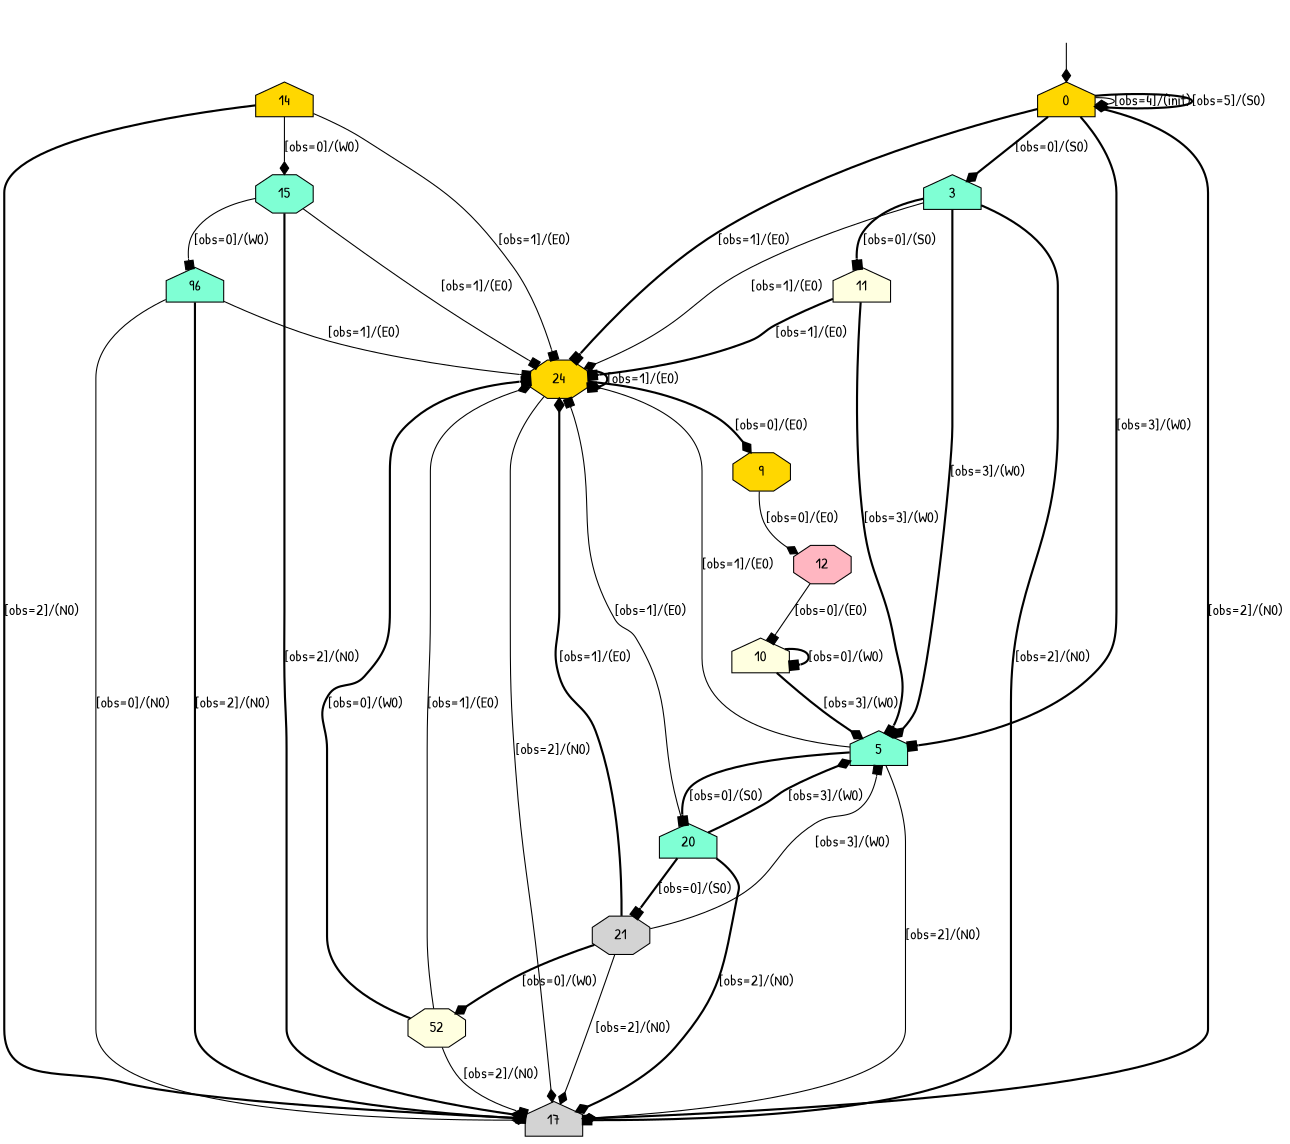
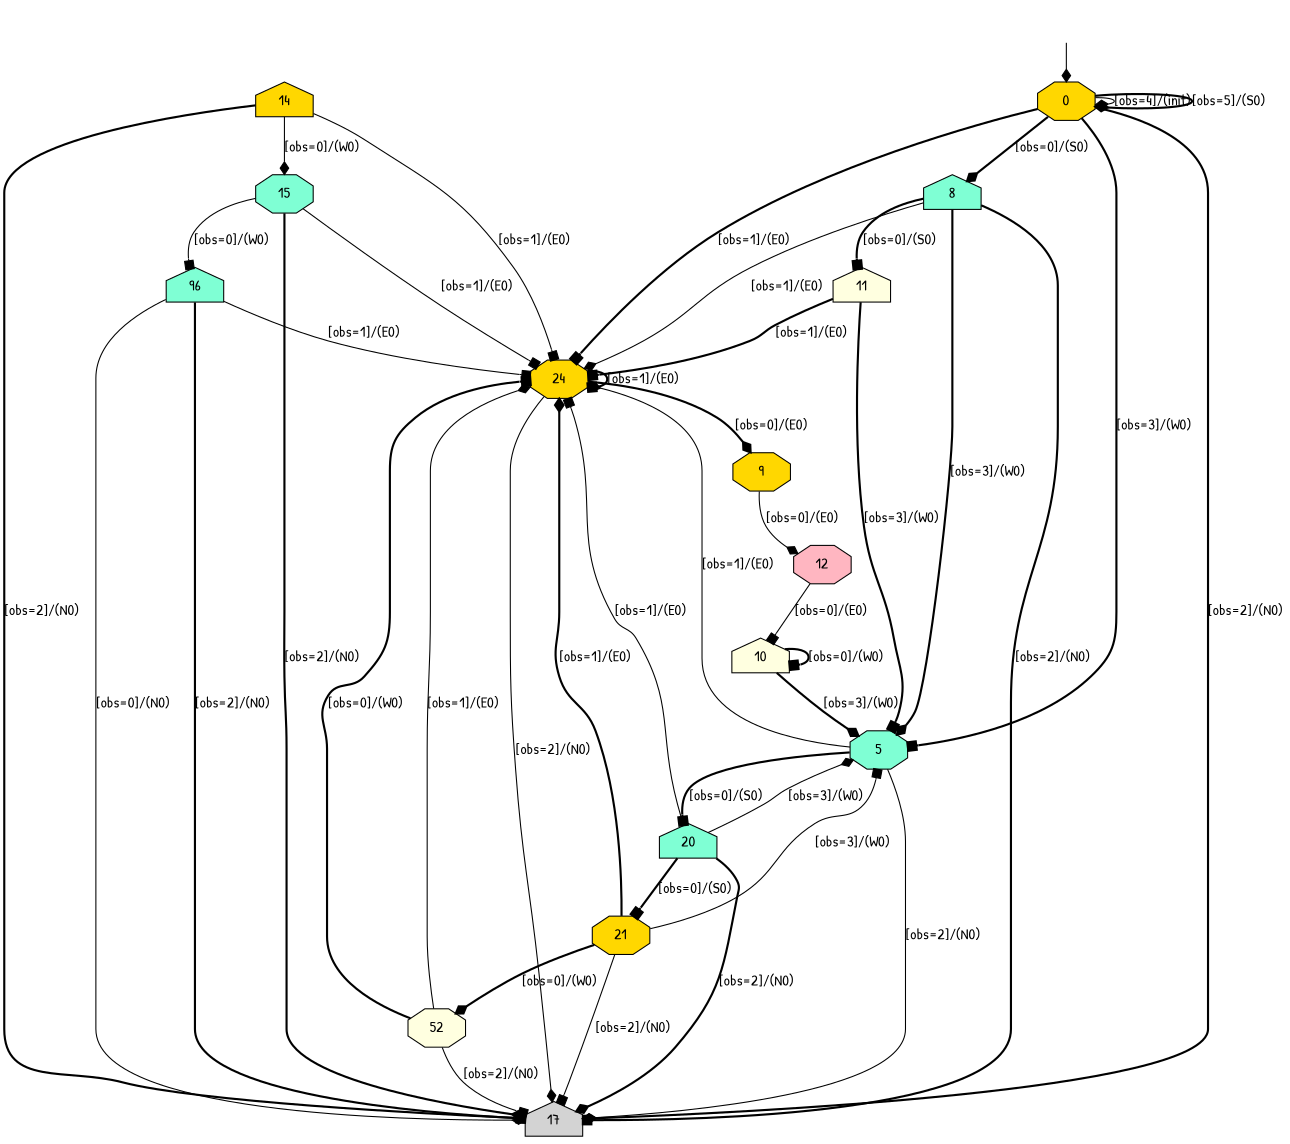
  digraph {
    fontname="Patrick Hand"
    node [fillcolor=aquamarine fontname="Patrick Hand" shape=house style=filled]
    edge [arrowhead=box fontname="Patrick Hand" style=bold]
    24 [fillcolor=gold shape=octagon]
    17 [fillcolor=lightgrey]
    9 [fillcolor=gold shape=octagon]
    12 [fillcolor=lightpink shape=octagon]
    n5 [fillcolor=lightyellow label=52 shape=octagon]
-   21 [fillcolor=lightgrey shape=octagon]
-   5
+   21 [fillcolor=gold shape=octagon]
+   5 [shape=octagon]
    20
    n9 [fillcolor=lightyellow label=10]
    n10 [label=96]
    15 [shape=octagon]
    14 [fillcolor=gold]
-   0 [fillcolor=gold]
-   8 [label=3]
+   0 [fillcolor=gold shape=octagon]
+   8
    11 [fillcolor=lightyellow]
    __init [style=invis width=0 fillcolor="" shape=""]
    24 -> 24 [label="[obs=1]/(E0)"]
    24 -> 17 [arrowhead=diamond label="[obs=2]/(N0)" style=solid]
    24 -> 9 [arrowhead=diamond label="[obs=0]/(E0)"]
    9 -> 12 [arrowhead=diamond label="[obs=0]/(E0)" style=solid]
    12 -> n9 [label="[obs=0]/(E0)" style=solid]
    n5 -> 24 [label="[obs=0]/(W0)"]
    n5 -> 24 [arrowhead=diamond label="[obs=1]/(E0)" style=solid]
    n5 -> 17 [label="[obs=2]/(N0)" style=solid]
    21 -> 24 [arrowhead=diamond label="[obs=1]/(E0)"]
-   21 -> 17 [arrowhead=diamond label="[obs=2]/(N0)" style=solid]
+   21 -> 17 [label="[obs=2]/(N0)" style=solid]
    21 -> n5 [arrowhead=diamond label="[obs=0]/(W0)"]
    21 -> 5 [label="[obs=3]/(W0)" style=solid]
    5 -> 24 [arrowhead=diamond label="[obs=1]/(E0)" style=solid]
    5 -> 17 [arrowhead=diamond label="[obs=2]/(N0)" style=solid]
    5 -> 20 [label="[obs=0]/(S0)"]
    20 -> 24 [label="[obs=1]/(E0)" style=solid]
    20 -> 17 [arrowhead=diamond label="[obs=2]/(N0)"]
    20 -> 21 [label="[obs=0]/(S0)"]
-   20 -> 5 [arrowhead=diamond label="[obs=3]/(W0)"]
+   20 -> 5 [arrowhead=diamond label="[obs=3]/(W0)" style=solid]
    n9 -> 5 [arrowhead=diamond label="[obs=3]/(W0)"]
    n9 -> n9 [label="[obs=0]/(W0)"]
    n10 -> 24 [label="[obs=1]/(E0)" style=solid]
    n10 -> 17 [arrowhead=diamond label="[obs=0]/(N0)" style=solid]
    n10 -> 17 [label="[obs=2]/(N0)"]
    15 -> 24 [label="[obs=1]/(E0)" style=solid]
    15 -> 17 [arrowhead=diamond label="[obs=2]/(N0)"]
    15 -> n10 [label="[obs=0]/(W0)" style=solid]
    14 -> 24 [label="[obs=1]/(E0)" style=solid]
    14 -> 17 [label="[obs=2]/(N0)"]
    14 -> 15 [arrowhead=diamond label="[obs=0]/(W0)" style=solid]
    0 -> 24 [label="[obs=1]/(E0)"]
    0 -> 17 [arrowhead=diamond label="[obs=2]/(N0)"]
    0 -> 5 [label="[obs=3]/(W0)"]
    0 -> 0 [arrowhead=diamond label="[obs=4]/(init)" style=solid]
    0 -> 0 [arrowhead=diamond label="[obs=5]/(S0)"]
    0 -> 8 [arrowhead=diamond label="[obs=0]/(S0)"]
    8 -> 24 [arrowhead=diamond label="[obs=1]/(E0)" style=solid]
    8 -> 17 [label="[obs=2]/(N0)"]
    8 -> 5 [arrowhead=diamond label="[obs=3]/(W0)"]
    8 -> 11 [label="[obs=0]/(S0)"]
    11 -> 24 [label="[obs=1]/(E0)"]
    11 -> 5 [label="[obs=3]/(W0)"]
    __init -> 0 [arrowhead=diamond style=solid]
  }
